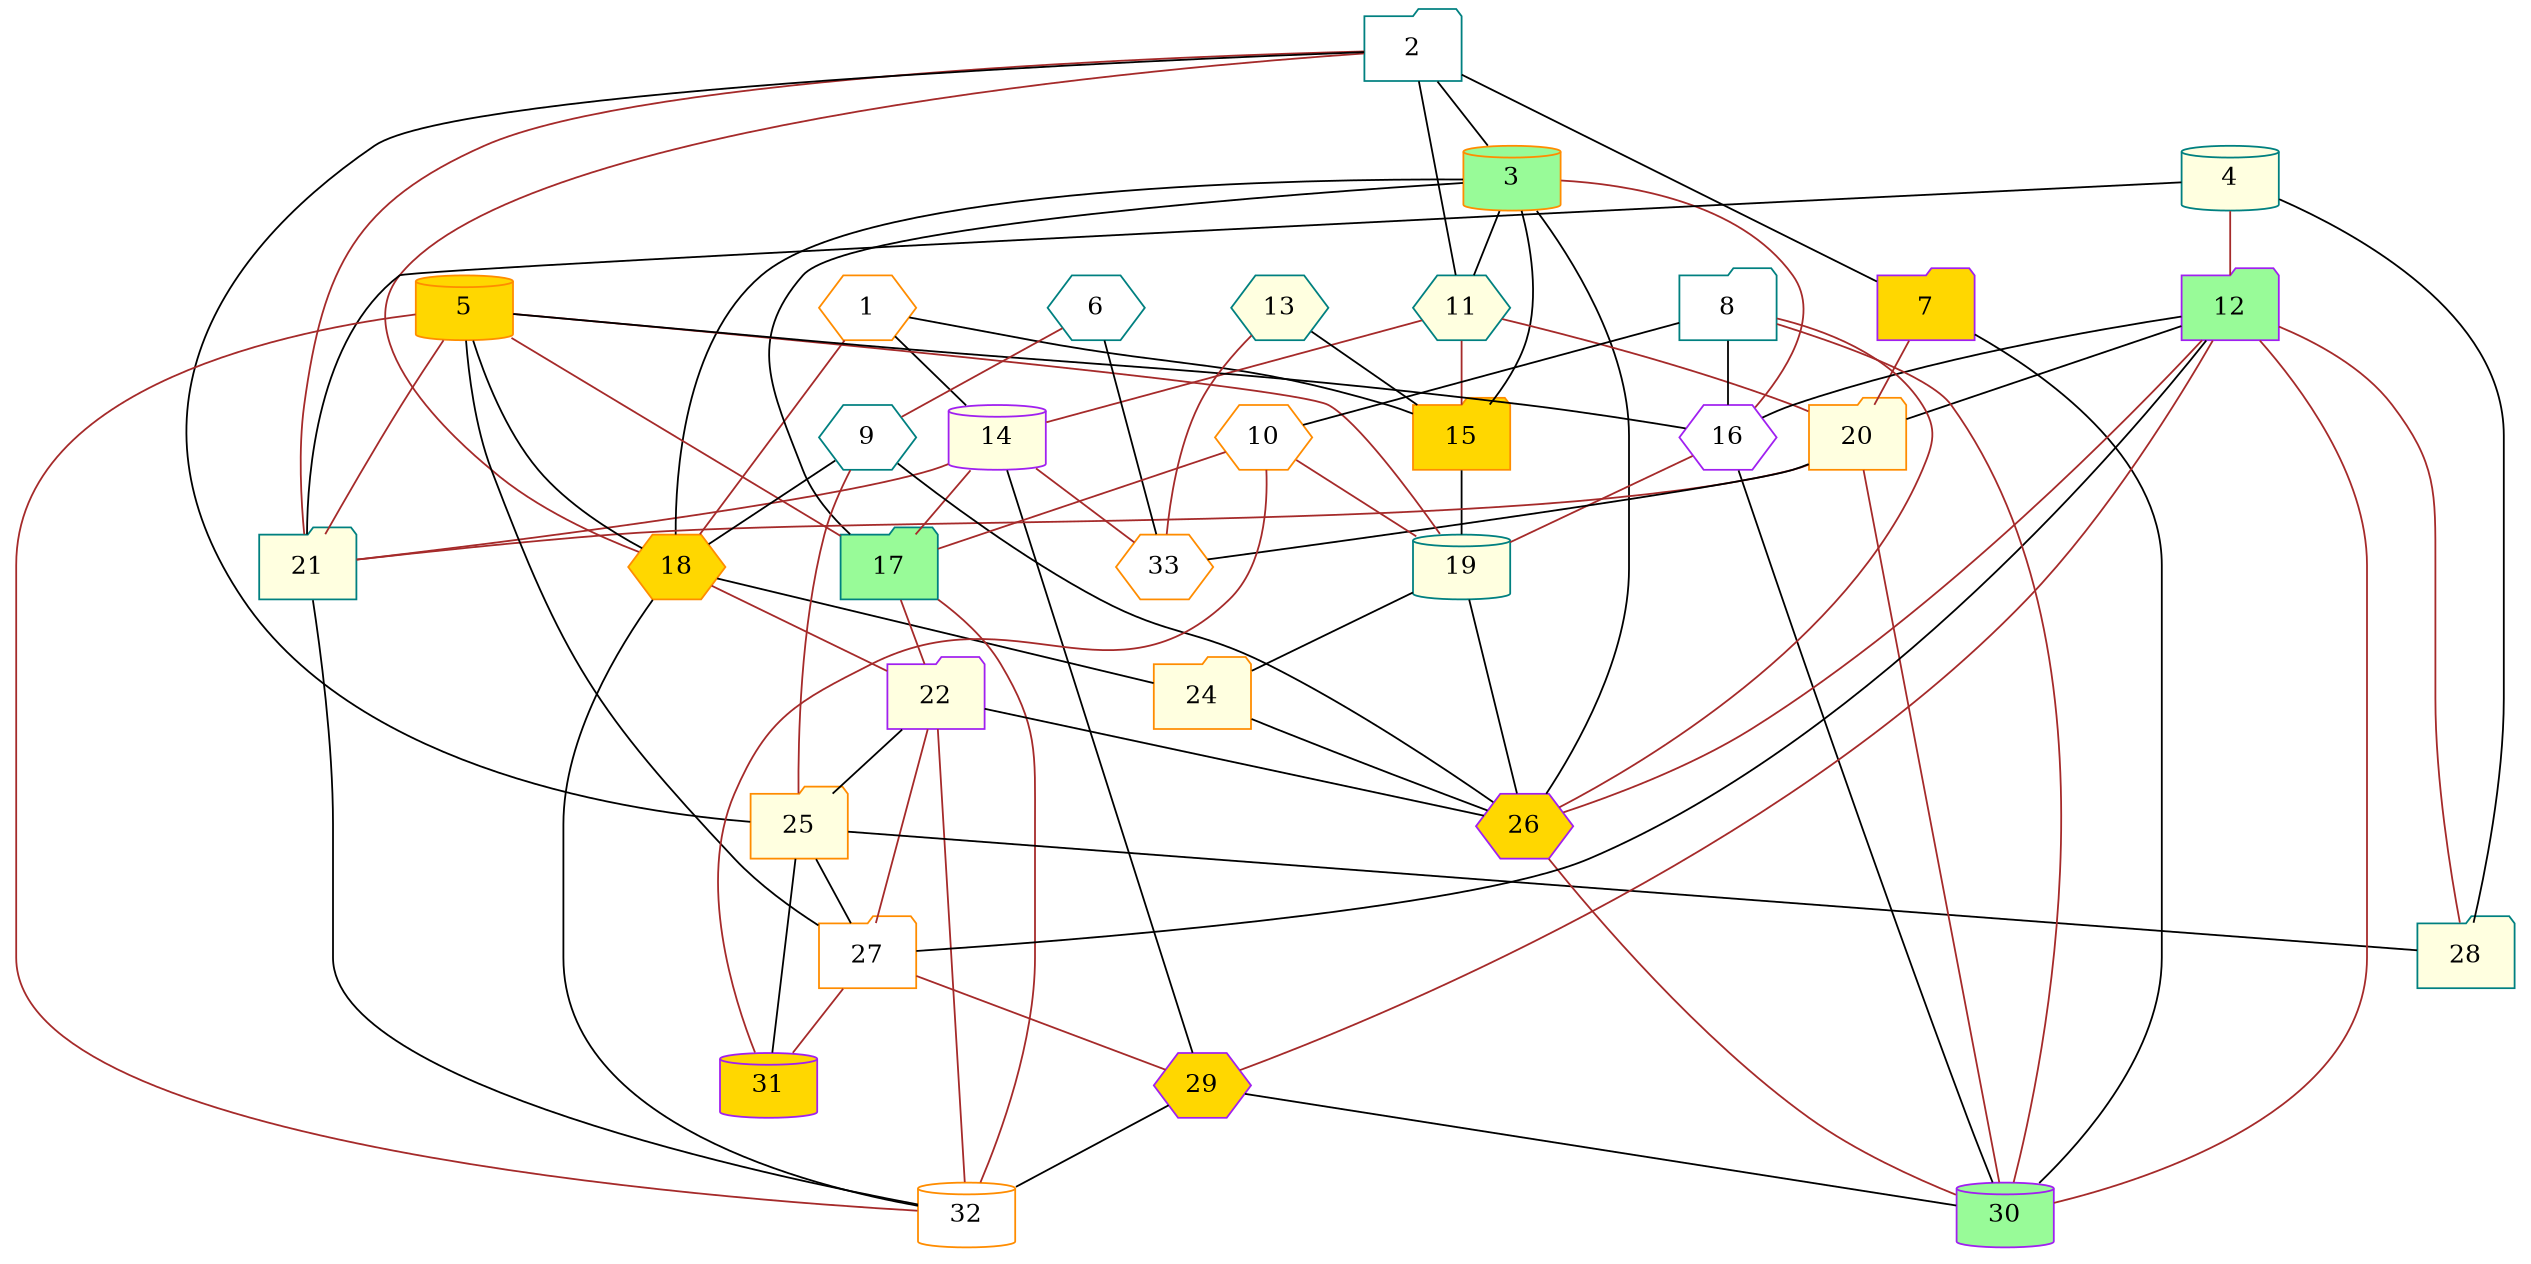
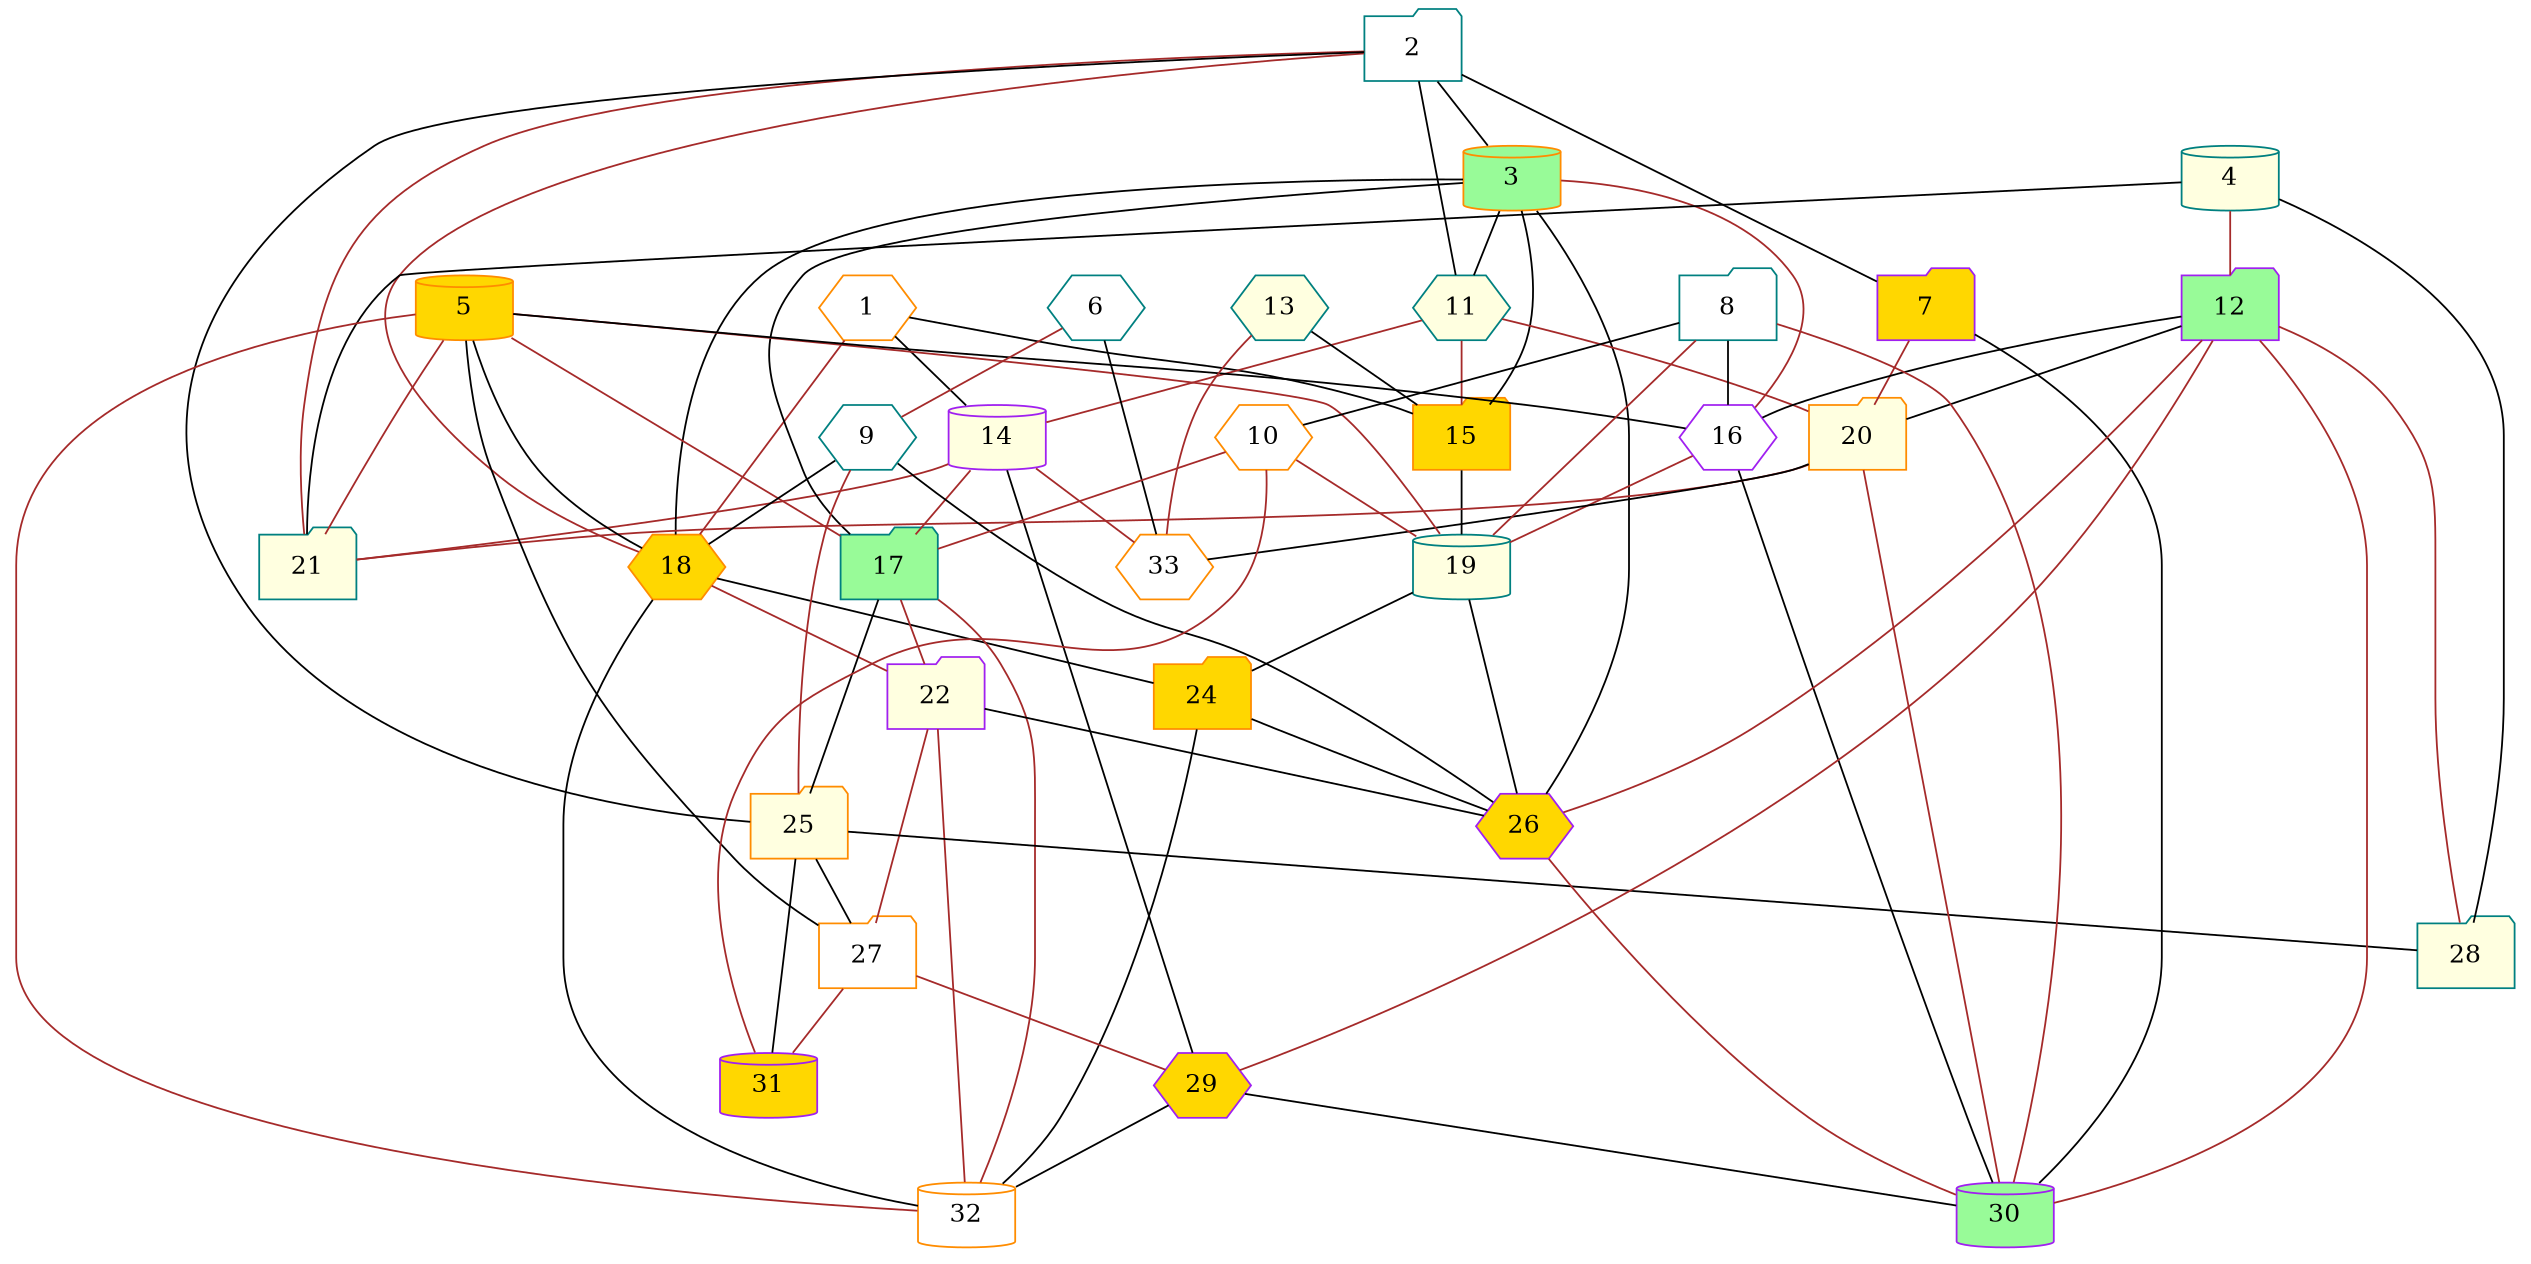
  graph {
    node [color=darkorange fillcolor=lightyellow shape=folder style=filled]
    edge [color=black weight=1.0]
    1 [fillcolor=white shape=hexagon]
    14 [color=purple shape=cylinder]
    15 [fillcolor=gold]
    18 [fillcolor=gold shape=hexagon]
    21 [color=teal]
    17 [color=teal fillcolor=palegreen]
    33 [fillcolor=white shape=hexagon]
    29 [color=purple fillcolor=gold shape=hexagon]
    19 [color=teal shape=cylinder]
    32 [fillcolor=white shape=cylinder]
    22 [color=purple]
-   24
+   24 [fillcolor=gold]
    2 [color=teal fillcolor=white]
    3 [fillcolor=palegreen shape=cylinder]
    7 [color=purple fillcolor=gold]
    11 [color=teal shape=hexagon]
    25
    16 [color=purple fillcolor=white shape=hexagon]
    26 [color=purple fillcolor=gold shape=hexagon]
    20
    30 [color=purple fillcolor=palegreen shape=cylinder]
    28 [color=teal]
    27 [fillcolor=white]
    31 [color=purple fillcolor=gold shape=cylinder]
    4 [color=teal shape=cylinder]
    12 [color=purple fillcolor=palegreen]
    5 [fillcolor=gold shape=cylinder]
    6 [color=teal fillcolor=white shape=hexagon]
    9 [color=teal fillcolor=white shape=hexagon]
    8 [color=teal fillcolor=white]
    10 [fillcolor=white shape=hexagon]
    13 [color=teal shape=hexagon]
    1 -- 14
    1 -- 15
    1 -- 18 [color=brown weight=3.0]
    14 -- 21 [color=brown]
    14 -- 17 [color=brown]
    14 -- 33 [color=brown weight=2.0]
    14 -- 29
    15 -- 19
    18 -- 32
    18 -- 22 [color=brown]
    18 -- 24 [weight=2.0]
    17 -- 32 [color=brown]
    17 -- 22 [color=brown]
-   22 -- 25
+   17 -- 25
    29 -- 32
    29 -- 30
    19 -- 24
    19 -- 26
    22 -- 32 [color=brown]
    22 -- 26
    22 -- 27 [color=brown]
-   21 -- 32
+   24 -- 32
    24 -- 26
    2 -- 18 [color=brown]
    2 -- 21 [color=brown]
    2 -- 3
    2 -- 7 [weight=2.0]
    2 -- 11
    2 -- 25
    3 -- 15
    3 -- 18
    3 -- 17
    3 -- 11
    3 -- 16 [color=brown]
    3 -- 26
    7 -- 20 [color=brown]
    7 -- 30 [weight=2.0]
    11 -- 14 [color=brown]
    11 -- 15 [color=brown weight=2.0]
    11 -- 20 [color=brown weight=2.0]
    25 -- 28
    25 -- 27
    25 -- 31
    16 -- 19 [color=brown]
    16 -- 30
    26 -- 30 [color=brown]
    20 -- 21 [color=brown]
    20 -- 33
    20 -- 30 [color=brown]
    27 -- 29 [color=brown]
    27 -- 31 [color=brown]
    4 -- 21
    4 -- 28
    4 -- 12 [color=brown]
    12 -- 29 [color=brown]
    12 -- 16
    12 -- 26 [color=brown]
    12 -- 20
    12 -- 30 [color=brown]
    12 -- 28 [color=brown]
-   12 -- 27
    5 -- 18
    5 -- 21 [color=brown]
    5 -- 17 [color=brown weight=2.0]
    5 -- 19 [color=brown]
    5 -- 32 [color=brown]
    5 -- 16
    5 -- 27
    6 -- 33 [weight=2.0]
    6 -- 9 [color=brown]
    9 -- 18
    9 -- 25 [color=brown]
    9 -- 26
    8 -- 16
-   8 -- 26 [color=brown]
+   8 -- 19 [color=brown]
    8 -- 30 [color=brown]
    8 -- 10
    10 -- 17 [color=brown]
    10 -- 19 [color=brown]
    10 -- 31 [color=brown]
    13 -- 15
    13 -- 33 [color=brown]
  }
